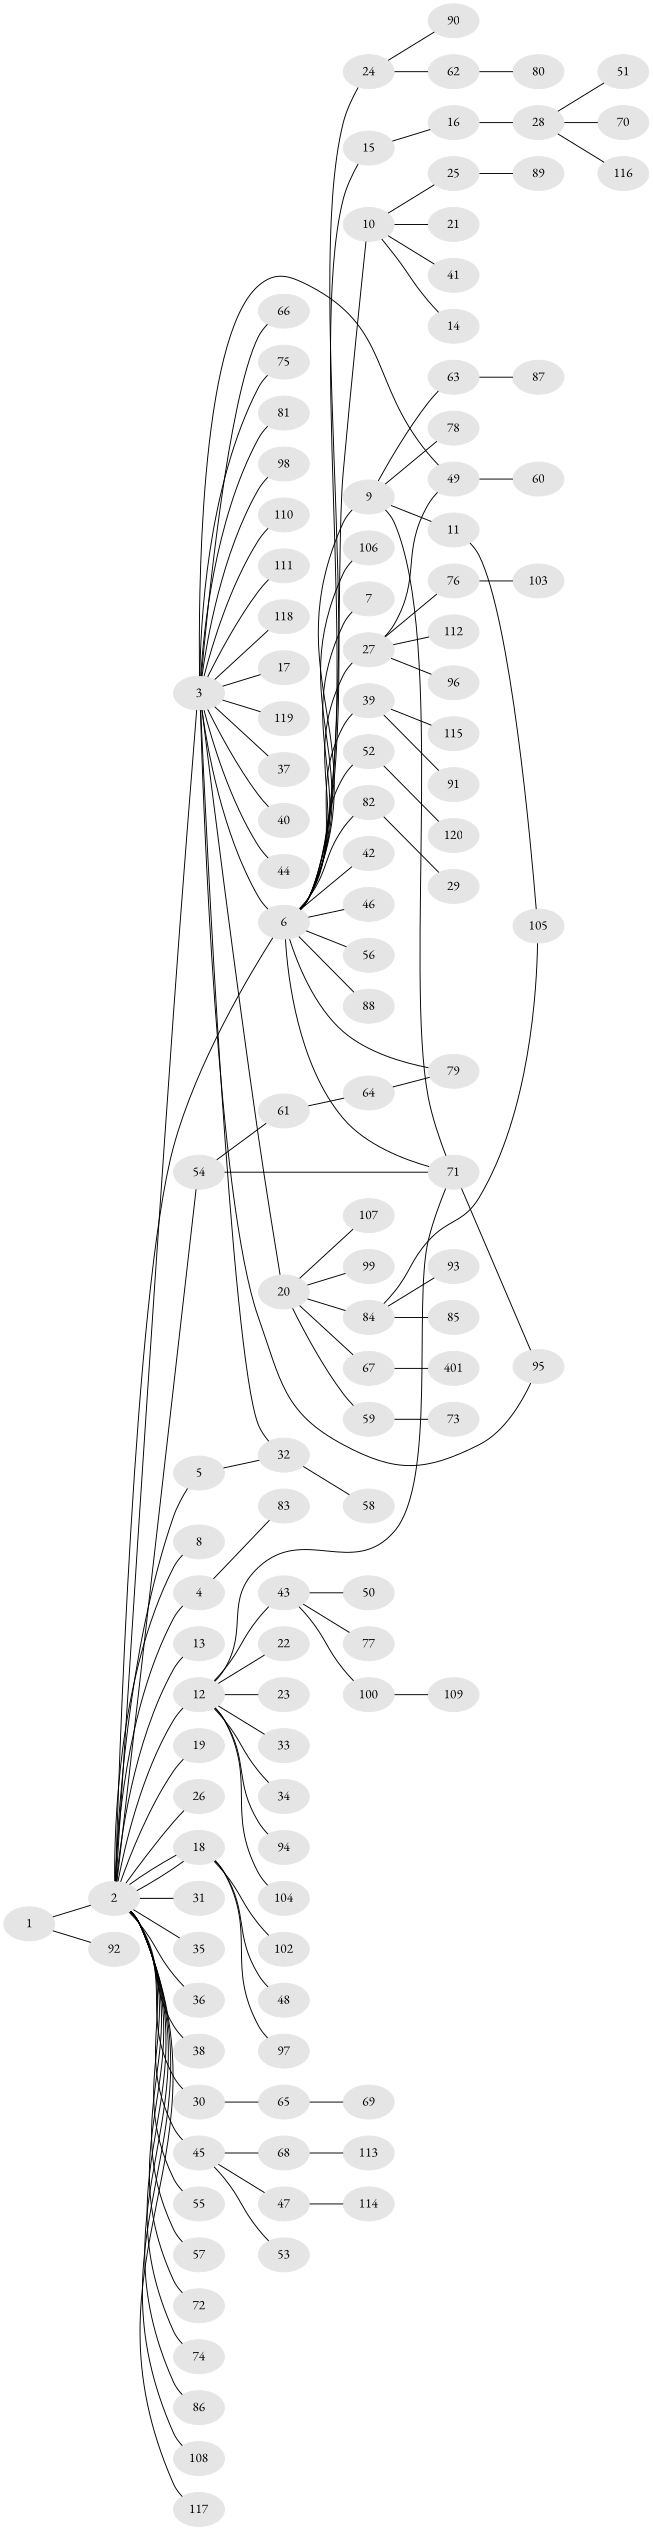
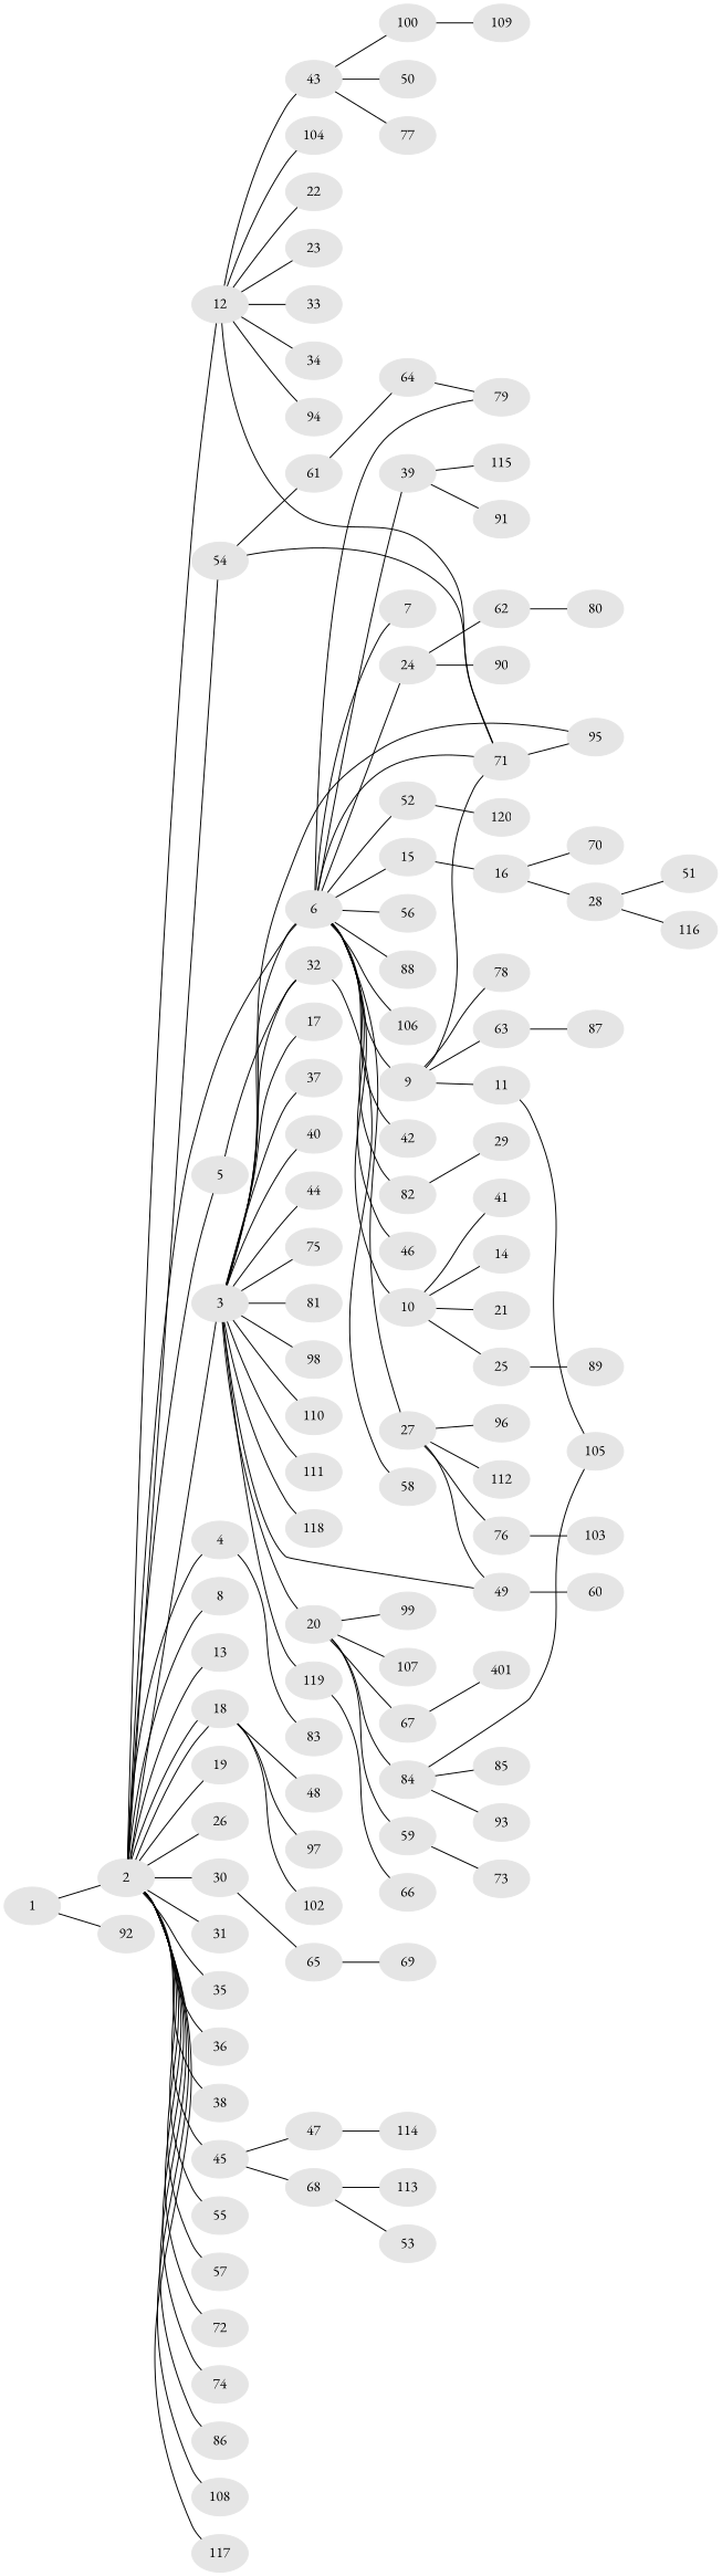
  graph {
    fontname="EB Garamond"
    rankdir=LR
    node [color=gray90 fontname="EB Garamond" style=filled]
    edge [fontname="EB Garamond"]
    1
    2
    92
    3
    4
    5
    6
    8
    12
    13
    18
    19
    26
    30
    31
    35
    36
    38
    45
    54
    55
    57
    72
    74
    86
    108
    117
    17
    20
    32
    37
    40
    44
    49
    66
    75
    81
    95
    98
    110
    111
    118
    119
    83
    24
    7
    9
    10
    15
    27
    39
    42
    46
    52
    56
    71
    79
    82
    88
    106
    22
    23
    33
    34
    43
    94
    104
    48
    97
    102
    62
    90
    65
    47
    53
    68
    61
    59
    67
    84
    99
    107
    58
    60
    11
    63
    78
    14
    21
    25
    41
    16
    76
    96
    112
    91
    115
    120
    29
    105
    87
    89
    50
    77
    100
    28
    51
    70
    116
    73
    n111 [label=401]
    85
    93
    80
    103
    69
    109
    114
    113
    64
    1 -- 2
    1 -- 92
    2 -- 3
    2 -- 4
    2 -- 5
    2 -- 6
    2 -- 8
    2 -- 12
    2 -- 13
    2 -- 18
    2 -- 18
    2 -- 19
    2 -- 26
    2 -- 30
    2 -- 31
    2 -- 35
    2 -- 36
    2 -- 38
    2 -- 45
    2 -- 54
    2 -- 55
    2 -- 57
    2 -- 72
    2 -- 74
    2 -- 86
    2 -- 108
    2 -- 117
    3 -- 6
    3 -- 17
    3 -- 20
    3 -- 32
    3 -- 37
    3 -- 40
    3 -- 44
    3 -- 49
-   3 -- 66
+   119 -- 66
    3 -- 75
    3 -- 81
    3 -- 95
    3 -- 98
    3 -- 110
    3 -- 111
    3 -- 118
    3 -- 119
    4 -- 83
    5 -- 32
    6 -- 24
    6 -- 7
    6 -- 9
    6 -- 10
    6 -- 15
    6 -- 27
    6 -- 39
    6 -- 42
    6 -- 46
    6 -- 52
    6 -- 56
    6 -- 71
    6 -- 79
    6 -- 82
    6 -- 88
    6 -- 106
    12 -- 71
    12 -- 22
    12 -- 23
    12 -- 33
    12 -- 34
    12 -- 43
    12 -- 94
    12 -- 104
    18 -- 48
    18 -- 97
    18 -- 102
    30 -- 65
    45 -- 47
-   45 -- 53
+   68 -- 53
    45 -- 68
    54 -- 71
    54 -- 61
    20 -- 59
    20 -- 67
    20 -- 84
    20 -- 99
    20 -- 107
    32 -- 58
    49 -- 60
    24 -- 62
    24 -- 90
    9 -- 71
    9 -- 11
    9 -- 63
    9 -- 78
    10 -- 14
    10 -- 21
    10 -- 25
    10 -- 41
    15 -- 16
    27 -- 49
    27 -- 76
    27 -- 96
    27 -- 112
    39 -- 91
    39 -- 115
    52 -- 120
    71 -- 95
    82 -- 29
    43 -- 50
    43 -- 77
    43 -- 100
    62 -- 80
    65 -- 69
    47 -- 114
    68 -- 113
    61 -- 64
    59 -- 73
    67 -- n111
    84 -- 105
    84 -- 85
    84 -- 93
    11 -- 105
    63 -- 87
    25 -- 89
    16 -- 28
    76 -- 103
    100 -- 109
    28 -- 51
-   28 -- 70
+   16 -- 70
    28 -- 116
    64 -- 79
  }
